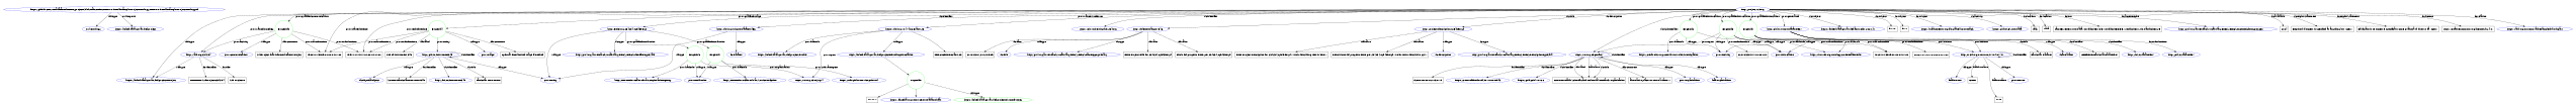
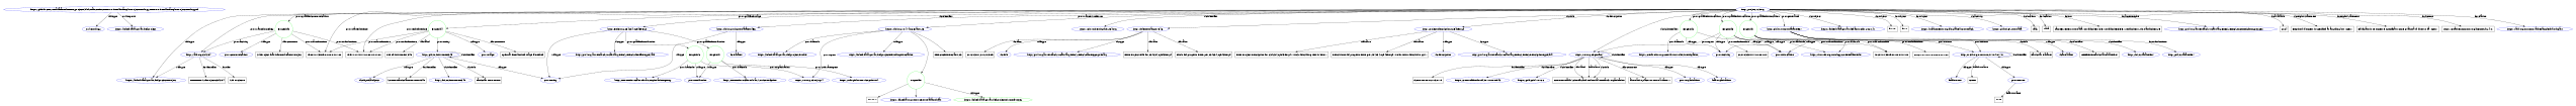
  digraph {
    node [color=blue shape=ellipse]
    n1 [label="https://github.com/MetadataToolsARDC/projects/blob/main/RAiD/RAID_V0.5_FullExample_ProjectOntology/RAID_V0.5_FullExample_ProjectOntology.ttl"]
    n2 [label="owl:Ontology"]
    n3 [label="https://linked.data.gov.au/def/project"]
    n4 [label="http://project/123xzy"]
    n5 [label="https://linked.data.gov.au/def/project#Project"]
    n6 [label="http://RAiD.org/234234/oy54398ryf"]
    n7 [label="https://cris.university.this/234876"]
    n8 [label="1980-10-13T09:00:00.0+01:00" shape=record color=""]
    n9 [label="1991-10-17T17:00:00.0+01:00" shape=record color=""]
    n10 [label="http://title_set_range/7346"]
    n11 [label="http://project_description/oy54398ryf"]
    "B_:genid1" [color=green shape=circle]
    "B_:genid2" [color=green shape=circle]
    "B_:genid3" [color=green shape=circle]
    n15 [label="https://doi.org/10.47486/Grant123"]
    n16 [label="http://doi.org/to/input_dataset_456"]
    "B_:genid4" [color=green shape=circle]
    n18 [label="http://pid/to/output_dataset987"]
    n19 [label="http://raid.org/234234"]
    "B_:genid5" [color=green shape=circle]
    n21 [label="https://linked.data.gov.au/def/anzsrc-for/2020/41"]
    n22 [label=flower shape=record color=""]
    n23 [label=fiore shape=record color=""]
    n24 [label="https://localcontexts.org/blog/label/bc-outreach/"]
    n25 [label="https://pid.ASGS/Australia"]
    n26 [label=Italy shape=record color=""]
    n27 [label=Italia shape=record color=""]
    n28 [label="name=Western Australia; northlimit=-13.5; southlimit=-35.5; westlimit=112.5; eastlimit=129" shape=record color=""]
    n29 [label="http://purl.org/au-research/vocabulary/RIFCS/RIFCSAccessRightsType/open"]
    n30 [label=2024 shape=record color=""]
    n31 [label="Required if Access is specified as anything but 'open'." shape=record color=""]
    n32 [label="Obbligatorio se Access è specificato come qualcosa di diverso da 'open'." shape=record color=""]
    n33 [label="https://ror.org/03qn8fb07"]
    n34 [label="https://creativecommons.org/licenses/by/4.0/" shape=record color=""]
    n35 [label="https://raid.org/nn.nnnn/raid-example-full/subpart"]
    n36 [label="prov:Entity"]
    n37 [label="http://purl.org/au-research/vocabulary/RIFCS/RIFCSIdentifierType/raid"]
    "B_:genid6" [color=green shape=circle]
    "B_:genid7" [color=green shape=circle]
    n40 [label="dc:title"]
    n41 [label="http://purl.org/au-research/vocabulary/RIFCS/RIFCSNameType/primary"]
    n42 [label="RAID Project Title for 234234/oy54398ryf" shape=record color=""]
    n43 [label="Titolo del progetto RAID per 234234/oy54398ryf" shape=record color=""]
    n44 [label="2012-03-01/2012-03-05" shape=record color=""]
    n45 [label="dc:description"]
    n46 [label="http://purl.org/au-research/vocabulary/RIFCS/RIFCSDescriptionType/full"]
    n47 [label="RAID Project Description for 234234/oy54398ryf - Much describing text in here..." shape=record color=""]
    n48 [label="Descrizione del progetto RAID per 234234/oy54398ryf - Molto testo descrittivo qui..." shape=record color=""]
    n49 [label="prov:Activity"]
    n50 [label="prov:Association"]
    n51 [label="http://orcid.org/0000-0002-7184-017X"]
    n52 [label="2002-10-13T09:00:00.0+01:00" shape=record color=""]
    n53 [label="2002-10-17T17:00:00.0+01:00" shape=record color=""]
    n54 [label="http://vivoweb.org/ontology/core#LeaderRole"]
    n55 [label="https://credit.niso.org/contributor-roles/investigation/"]
    n56 [label="2021-03-31T17:00:00.00Z" shape=record color=""]
    n57 [label="https://ror.org/038sjwq14"]
    n58 [label="https://linked.data.gov.au/def/project#FundingAssociation"]
    n59 [label="ARDC_GRANT:Grant123" shape=record color=""]
    n60 [label="https://linked.data.gov.au/def/project/Funder"]
    "B_:genid8" [color=green shape=circle]
    n62 [label="dc:Dataset"]
    n63 [label="prov:Usage"]
    n64 [label="optional time-limited usage if needed" shape=record color=""]
    n65 [label="Use of instrument 345" shape=record color=""]
    n66 [label="http://pid/to/instrument345"]
    n67 [label="dcat:Dataset"]
    n68 [label="OTHER_ID:ParticularDataset987" shape=record color=""]
    n69 [label="http://doi/to/dataset987"]
    n70 [label="http://pid/to/dataset987"]
    n71 [label="Particular Dataset" shape=record color=""]
    n72 [label="OTHER_ID:SubProject_234234" shape=record color=""]
    n73 [label="Sub Project A" shape=record color=""]
    n74 [label="prov:Communication"]
    n75 [label="SubProject that informed Parent Project" shape=record color=""]
    n76 [label="prov:Organization"]
    n77 [label="foaf:Organization"]
    n78 [label="ISNI:0000000121732719" shape=record color=""]
    n79 [label="https://crossref_funder_id/501100000943"]
    n80 [label="https://grid/grid.1016.6"]
    n81 [label="Commonwealth Scientific and Industrial Research Organisation" shape=record color=""]
    n82 [label="alternative places to store a name ... " shape=record color=""]
    n83 [label="prov:Attribution"]
    n84 [label="http://ToDoRAiDVocabs.edu.au/RegistrationAgency"]
    n85 [label="https://todo.pid.to.service.point.url"]
    n86 [label="http://ToDoRAiDVocabs.edu.au/ServiceEndpoint"]
    n87 [label="prov:Person"]
    n88 [label="foaf:Person"]
    n89 [label=Green shape=record color=""]
    n90 [label=Tree shape=record color=""]
    n91 [color=green label="https://linked.data.gov.au/def/project#SumOfMoney"]
    n92 [label=50000.0 shape=record color=""]
    n93 [label="https://dbpedia.org/resource/Australian_dollar"]
    n94 [label="dc:PhysicalObject"]
    n95 [label="SERIAL:ParticularInstrument345" shape=record color=""]
    n96 [label="http://doi/to/instrument345"]
    n97 [label="Particular Instrument" shape=record color=""]
    n1 -> n2 [label="rdf:type"]
    n1 -> n3 [label="owl:imports"]
    n4 -> n5 [label="rdf:type"]
    n4 -> n6 [label="dc:identifier"]
    n4 -> n7 [label="dc:identifier"]
    n4 -> n8 [label="prov:startedAtTime"]
    n4 -> n9 [label="prov:endedAtTime"]
    n4 -> n10 [label="dc:title"]
    n4 -> n11 [label="dc:description"]
    n4 -> "B_:genid1" [label="prov:qualifiedAssociation"]
    n4 -> "B_:genid2" [label="prov:qualifiedAssociation"]
    n4 -> "B_:genid3" [label="prov:qualifiedAssociation"]
    n4 -> n15
    n4 -> n16 [label="prov:wasDerivedFrom"]
    n4 -> "B_:genid4" [label="prov:qualifiedUsage"]
    n4 -> n18 [label="prov:generated"]
    n4 -> n19 [label="prov:wasInformedBy"]
    n4 -> "B_:genid5" [label="prov:qualifiedCommunication"]
    n4 -> n21 [label="dc:subject"]
    n4 -> n22 [label="dc:subject"]
    n4 -> n23 [label="dc:subject"]
    n4 -> n24 [label="dc:subject"]
    n4 -> n25 [label="dc:activity"]
    n4 -> n26 [label="dc:location"]
    n4 -> n27 [label="dc:location"]
    n4 -> n28 [label="dc:box"]
    n4 -> n29 [label="dc:accessRights"]
    n4 -> n30 [label="dc:available"]
    n4 -> n31 [label="dc:RightsStatement"]
    n4 -> n32 [label="dc:RightsStatement"]
    n4 -> n33 [label="dc:rightsHolder"]
    n4 -> n34 [label="dc:licence"]
    n4 -> n35 [label="dc:relation"]
    n6 -> n36 [label="rdf:type"]
    n6 -> n37 [label="dc:type"]
    n6 -> "B_:genid6" [label="prov:qualifiedAttribution"]
    n6 -> "B_:genid7" [label="prov:qualifiedAttribution"]
    n10 -> n40 [label="rdf:type"]
    n10 -> n41 [label="dc:type"]
    n10 -> n42 [label="rdf:value"]
    n10 -> n43 [label="rdf:value"]
    n10 -> n44 [label="dc:date"]
    n11 -> n45 [label="rdf:type"]
    n11 -> n46 [label="dc:type"]
    n11 -> n47 [label="rdf:value"]
    n11 -> n48 [label="rdf:value"]
    "B_:genid1" -> n49 [label="rdf:type"]
    "B_:genid1" -> n50 [label="rdf:type"]
    "B_:genid1" -> n51 [label="prov:Person"]
    "B_:genid1" -> n52 [label="prov:startedAtTime"]
    "B_:genid1" -> n53 [label="prov:endedAtTime"]
    "B_:genid1" -> n54 [label="prov:hadRole"]
    "B_:genid2" -> n49 [label="rdf:type"]
    "B_:genid2" -> n50 [label="rdf:type"]
    "B_:genid2" -> n55 [label="prov:hadRole"]
    "B_:genid3" -> n33 [label="prov:Agent"]
    "B_:genid3" -> n49 [label="rdf:type"]
    "B_:genid3" -> n50 [label="rdf:type"]
    "B_:genid3" -> n52 [label="prov:startedAtTime"]
    "B_:genid3" -> n54 [label="prov:hadRole"]
    "B_:genid3" -> n56 [label="prov:endedAtTime"]
    n15 -> n57 [label="prov:Agent"]
    n15 -> n58 [label="rdf:type"]
    n15 -> n59
    n15 -> n60 [label="prov:hadRole"]
-   n58 -> "B_:genid8"
+   n15 -> "B_:genid8"
    n16 -> n36 [label="rdf:type"]
    n16 -> n62 [label="rdf:type"]
    "B_:genid4" -> n8 [label="prov:startedAtTime"]
    "B_:genid4" -> n9 [label="prov:endedAtTime"]
    "B_:genid4" -> n63 [label="rdf:type"]
    "B_:genid4" -> n64 [label="rdfs:comment"]
    "B_:genid4" -> n65 [label="rdfs:label"]
    "B_:genid4" -> n66 [label="prov:entity"]
    n18 -> n51 [label="prov:Person"]
    n18 -> n67 [label="rdf:type"]
    n18 -> n68 [label="dc:identifier"]
    n18 -> n69 [label="dc:identifier"]
    n18 -> n70 [label="dc:endedAtTime"]
    n18 -> n71 [label="dc:title"]
    n19 -> n5 [label="rdf:type"]
    n19 -> n72 [label="dc:identifier"]
    n19 -> n73 [label="dc:title"]
    "B_:genid5" -> n8 [label="prov:startedAtTime"]
    "B_:genid5" -> n9 [label="prov:endedAtTime"]
    "B_:genid5" -> n19 [label="prov:activity"]
    "B_:genid5" -> n74 [label="rdf:type"]
    "B_:genid5" -> n75 [label="rdfs:comment"]
    n33 -> n33 [label="dc:identifier"]
    n33 -> n76 [label="rdf:type"]
    n33 -> n77 [label="rdf:type"]
    n33 -> n78 [label="dc:identifier"]
    n33 -> n79 [label="dc:identifier"]
    n33 -> n80 [label="dc:identifier"]
    n33 -> n81 [label="dc:title"]
    n33 -> n81 [label="rdfs:label"]
    n33 -> n81 [label="foaf:name"]
    n33 -> n82 [label="rdfs:comment"]
    "B_:genid6" -> n57 [label="prov:Organization"]
    "B_:genid6" -> n83 [label="rdf:type"]
    "B_:genid6" -> n84 [label="prov:hadRole"]
    "B_:genid7" -> n83 [label="rdf:type"]
    "B_:genid7" -> n85 [label="prov:SoftwareAgent"]
    "B_:genid7" -> n86 [label="prov:hadRole"]
    n51 -> n51 [label="dc:identifier"]
    n51 -> n87 [label="rdf:type"]
    n51 -> n88 [label="rdf:type"]
    n51 -> n89 [label="foaf:firstname"]
-   n51 -> n90 [label="foaf:surname"]
+   n87 -> n90 [label="foaf:surname"]
    "B_:genid8" -> n91 [label="rdf:type"]
    "B_:genid8" -> n92
    "B_:genid8" -> n93
    n66 -> n36 [label="rdf:type"]
    n66 -> n66 [label="dc:identifier"]
    n66 -> n94 [label="rdf:type"]
    n66 -> n95 [label="dc:identifier"]
    n66 -> n96 [label="dc:identifier"]
    n66 -> n97 [label="dc:title"]
  }
